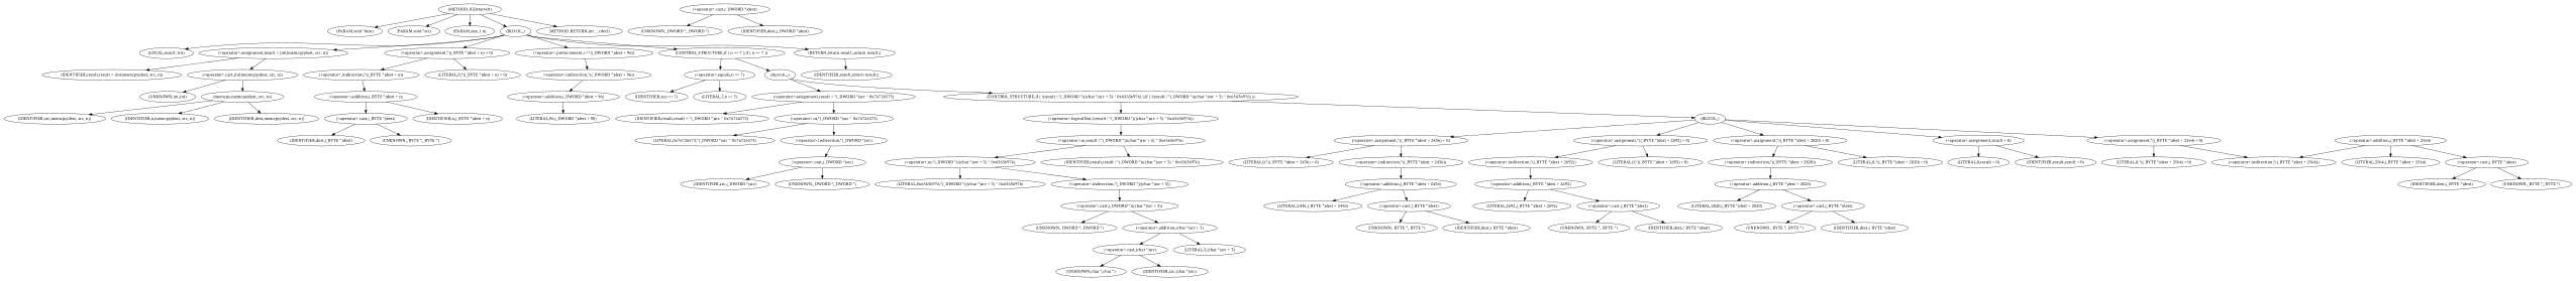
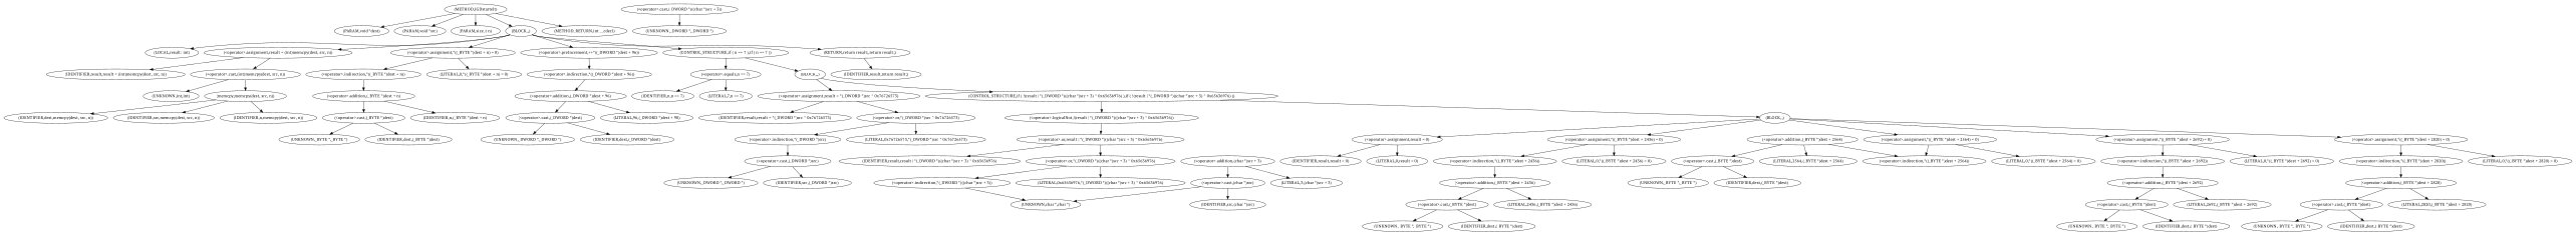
  digraph {
    fontname="PT Serif"
    node [fontname="PT Serif"]
    edge [fontname="PT Serif"]
    n1 [label="(METHOD,IGDstartelt)"]
    n2 [label="(PARAM,void *dest)"]
    n3 [label="(PARAM,void *src)"]
    n4 [label="(PARAM,size_t n)"]
    n5 [label="(BLOCK,,)"]
    n6 [label="(METHOD_RETURN,int __cdecl)"]
    n7 [label="(LOCAL,result: int)"]
    n8 [label="(<operator>.assignment,result = (int)memcpy(dest, src, n))"]
    n9 [label="(<operator>.assignment,*((_BYTE *)dest + n) = 0)"]
    n10 [label="(<operator>.preIncrement,++*((_DWORD *)dest + 96))"]
    n11 [label="(CONTROL_STRUCTURE,if ( n == 7 ),if ( n == 7 ))"]
    n12 [label="(RETURN,return result;,return result;)"]
    n13 [label="(IDENTIFIER,result,result = (int)memcpy(dest, src, n))"]
    n14 [label="(<operator>.cast,(int)memcpy(dest, src, n))"]
    n15 [label="(<operator>.indirection,*((_BYTE *)dest + n))"]
    n16 [label="(LITERAL,0,*((_BYTE *)dest + n) = 0)"]
    n17 [label="(<operator>.indirection,*((_DWORD *)dest + 96))"]
    n18 [label="(<operator>.equals,n == 7)"]
    n19 [label="(BLOCK,,)"]
    n20 [label="(IDENTIFIER,result,return result;)"]
    n21 [label="(UNKNOWN,int,int)"]
    n22 [label="(memcpy,memcpy(dest, src, n))"]
    n23 [label="(IDENTIFIER,dest,memcpy(dest, src, n))"]
    n24 [label="(IDENTIFIER,src,memcpy(dest, src, n))"]
    n25 [label="(IDENTIFIER,n,memcpy(dest, src, n))"]
    n26 [label="(<operator>.addition,(_BYTE *)dest + n)"]
    n27 [label="(<operator>.cast,(_BYTE *)dest)"]
    n28 [label="(IDENTIFIER,n,(_BYTE *)dest + n)"]
    n29 [label="(UNKNOWN,_BYTE *,_BYTE *)"]
    n30 [label="(IDENTIFIER,dest,(_BYTE *)dest)"]
    n31 [label="(<operator>.addition,(_DWORD *)dest + 96)"]
    n32 [label="(<operator>.cast,(_DWORD *)dest)"]
    n33 [label="(LITERAL,96,(_DWORD *)dest + 90)"]
    n34 [label="(UNKNOWN,_DWORD *,_DWORD *)"]
    n35 [label="(IDENTIFIER,dest,(_DWORD *)dest)"]
    n36 [label="(IDENTIFIER,n,n == 7)"]
    n37 [label="(LITERAL,7,n == 7)"]
    n38 [label="(<operator>.assignment,result = *(_DWORD *)src ^ 0x76726573)"]
    n39 [label="(CONTROL_STRUCTURE,if ( !(result | *(_DWORD *)((char *)src + 3) ^ 0x65636976) ),if ( !(result | *(_DWORD *)((char *)src + 3) ^ 0x65636976) ))"]
    n40 [label="(IDENTIFIER,result,result = *(_DWORD *)src ^ 0x76726573)"]
    n41 [label="(<operator>.or,*(_DWORD *)src ^ 0x76726573)"]
    n42 [label="(<operator>.logicalNot,!(result | *(_DWORD *)((char *)src + 3) ^ 0x65636976))"]
    n43 [label="(BLOCK,,)"]
    n44 [label="(<operator>.indirection,*(_DWORD *)src)"]
    n45 [label="(LITERAL,0x76726573,*(_DWORD *)src ^ 0x76726573)"]
    n46 [label="(<operator>.cast,(_DWORD *)src)"]
    n47 [label="(UNKNOWN,_DWORD *,_DWORD *)"]
    n48 [label="(IDENTIFIER,src,(_DWORD *)src)"]
    n49 [label="(<operator>.or,result | *(_DWORD *)((char *)src + 3) ^ 0x65636976)"]
    n50 [label="(<operator>.assignment,result = 0)"]
    n51 [label="(<operator>.assignment,*((_BYTE *)dest + 2436) = 0)"]
    n52 [label="(<operator>.assignment,*((_BYTE *)dest + 2564) = 0)"]
    n53 [label="(<operator>.assignment,*((_BYTE *)dest + 2692) = 0)"]
    n54 [label="(<operator>.assignment,*((_BYTE *)dest + 2820) = 0)"]
    n55 [label="(IDENTIFIER,result,result | *(_DWORD *)((char *)src + 3) ^ 0x65636976)"]
    n56 [label="(<operator>.or,*(_DWORD *)((char *)src + 3) ^ 0x65636976)"]
    n57 [label="(<operator>.indirection,*(_DWORD *)((char *)src + 3))"]
    n58 [label="(LITERAL,0x65636976,*(_DWORD *)((char *)src + 3) ^ 0x65636976)"]
    n59 [label="(<operator>.cast,(_DWORD *)((char *)src + 3))"]
    n60 [label="(UNKNOWN,_DWORD *,_DWORD *)"]
    n61 [label="(<operator>.addition,(char *)src + 3)"]
    n62 [label="(<operator>.cast,(char *)src)"]
    n63 [label="(LITERAL,3,(char *)src + 3)"]
    n64 [label="(UNKNOWN,char *,char *)"]
    n65 [label="(IDENTIFIER,src,(char *)src)"]
    n66 [label="(IDENTIFIER,result,result = 0)"]
    n67 [label="(LITERAL,0,result = 0)"]
    n68 [label="(<operator>.indirection,*((_BYTE *)dest + 2436))"]
    n69 [label="(LITERAL,0,*((_BYTE *)dest + 2436) = 0)"]
    n70 [label="(<operator>.indirection,*((_BYTE *)dest + 2564))"]
    n71 [label="(LITERAL,0,*((_BYTE *)dest + 2564) = 0)"]
    n72 [label="(<operator>.indirection,*((_BYTE *)dest + 2692))"]
    n73 [label="(LITERAL,0,*((_BYTE *)dest + 2692) = 0)"]
    n74 [label="(<operator>.indirection,*((_BYTE *)dest + 2820))"]
    n75 [label="(LITERAL,0,*((_BYTE *)dest + 2820) = 0)"]
    n76 [label="(<operator>.addition,(_BYTE *)dest + 2436)"]
    n77 [label="(<operator>.cast,(_BYTE *)dest)"]
    n78 [label="(LITERAL,2436,(_BYTE *)dest + 2436)"]
    n79 [label="(UNKNOWN,_BYTE *,_BYTE *)"]
    n80 [label="(IDENTIFIER,dest,(_BYTE *)dest)"]
    n81 [label="(<operator>.addition,(_BYTE *)dest + 2564)"]
    n82 [label="(<operator>.cast,(_BYTE *)dest)"]
    n83 [label="(LITERAL,2564,(_BYTE *)dest + 2564)"]
    n84 [label="(UNKNOWN,_BYTE *,_BYTE *)"]
    n85 [label="(IDENTIFIER,dest,(_BYTE *)dest)"]
    n86 [label="(<operator>.addition,(_BYTE *)dest + 2692)"]
    n87 [label="(<operator>.cast,(_BYTE *)dest)"]
    n88 [label="(LITERAL,2692,(_BYTE *)dest + 2692)"]
    n89 [label="(UNKNOWN,_BYTE *,_BYTE *)"]
    n90 [label="(IDENTIFIER,dest,(_BYTE *)dest)"]
    n91 [label="(<operator>.addition,(_BYTE *)dest + 2820)"]
    n92 [label="(<operator>.cast,(_BYTE *)dest)"]
    n93 [label="(LITERAL,2820,(_BYTE *)dest + 2820)"]
    n94 [label="(UNKNOWN,_BYTE *,_BYTE *)"]
    n95 [label="(IDENTIFIER,dest,(_BYTE *)dest)"]
    n1 -> n2
    n1 -> n3
    n1 -> n4
    n1 -> n5
    n1 -> n6
    n5 -> n7
    n5 -> n8
    n5 -> n9
    n5 -> n10
    n5 -> n11
    n5 -> n12
    n8 -> n13
    n8 -> n14
    n9 -> n15
    n9 -> n16
    n10 -> n17
    n11 -> n18
    n11 -> n19
    n12 -> n20
    n14 -> n21
    n14 -> n22
    n15 -> n26
    n17 -> n31
    n18 -> n36
    n18 -> n37
    n19 -> n38
    n19 -> n39
    n22 -> n23
    n22 -> n24
    n22 -> n25
    n26 -> n27
    n26 -> n28
    n27 -> n29
    n27 -> n30
+   n31 -> n32
    n31 -> n33
    n32 -> n34
    n32 -> n35
    n38 -> n40
    n38 -> n41
    n39 -> n42
    n39 -> n43
    n41 -> n44
    n41 -> n45
    n42 -> n49
    n43 -> n50
    n43 -> n51
    n43 -> n52
    n43 -> n53
    n43 -> n54
    n44 -> n46
    n46 -> n47
    n46 -> n48
    n49 -> n55
    n49 -> n56
    n50 -> n66
    n50 -> n67
    n51 -> n68
    n51 -> n69
    n52 -> n70
    n52 -> n71
    n53 -> n72
    n53 -> n73
    n54 -> n74
    n54 -> n75
    n56 -> n57
    n56 -> n58
-   n57 -> n59
+   n57 -> n64
    n59 -> n60
-   n59 -> n61
    n61 -> n62
    n61 -> n63
    n62 -> n64
    n62 -> n65
    n68 -> n76
    n72 -> n86
    n74 -> n91
    n76 -> n77
    n76 -> n78
    n77 -> n79
    n77 -> n80
    n81 -> n70
    n81 -> n82
    n81 -> n83
    n82 -> n84
    n82 -> n85
    n86 -> n87
    n86 -> n88
    n87 -> n89
    n87 -> n90
    n91 -> n92
    n91 -> n93
    n92 -> n94
    n92 -> n95
  }
